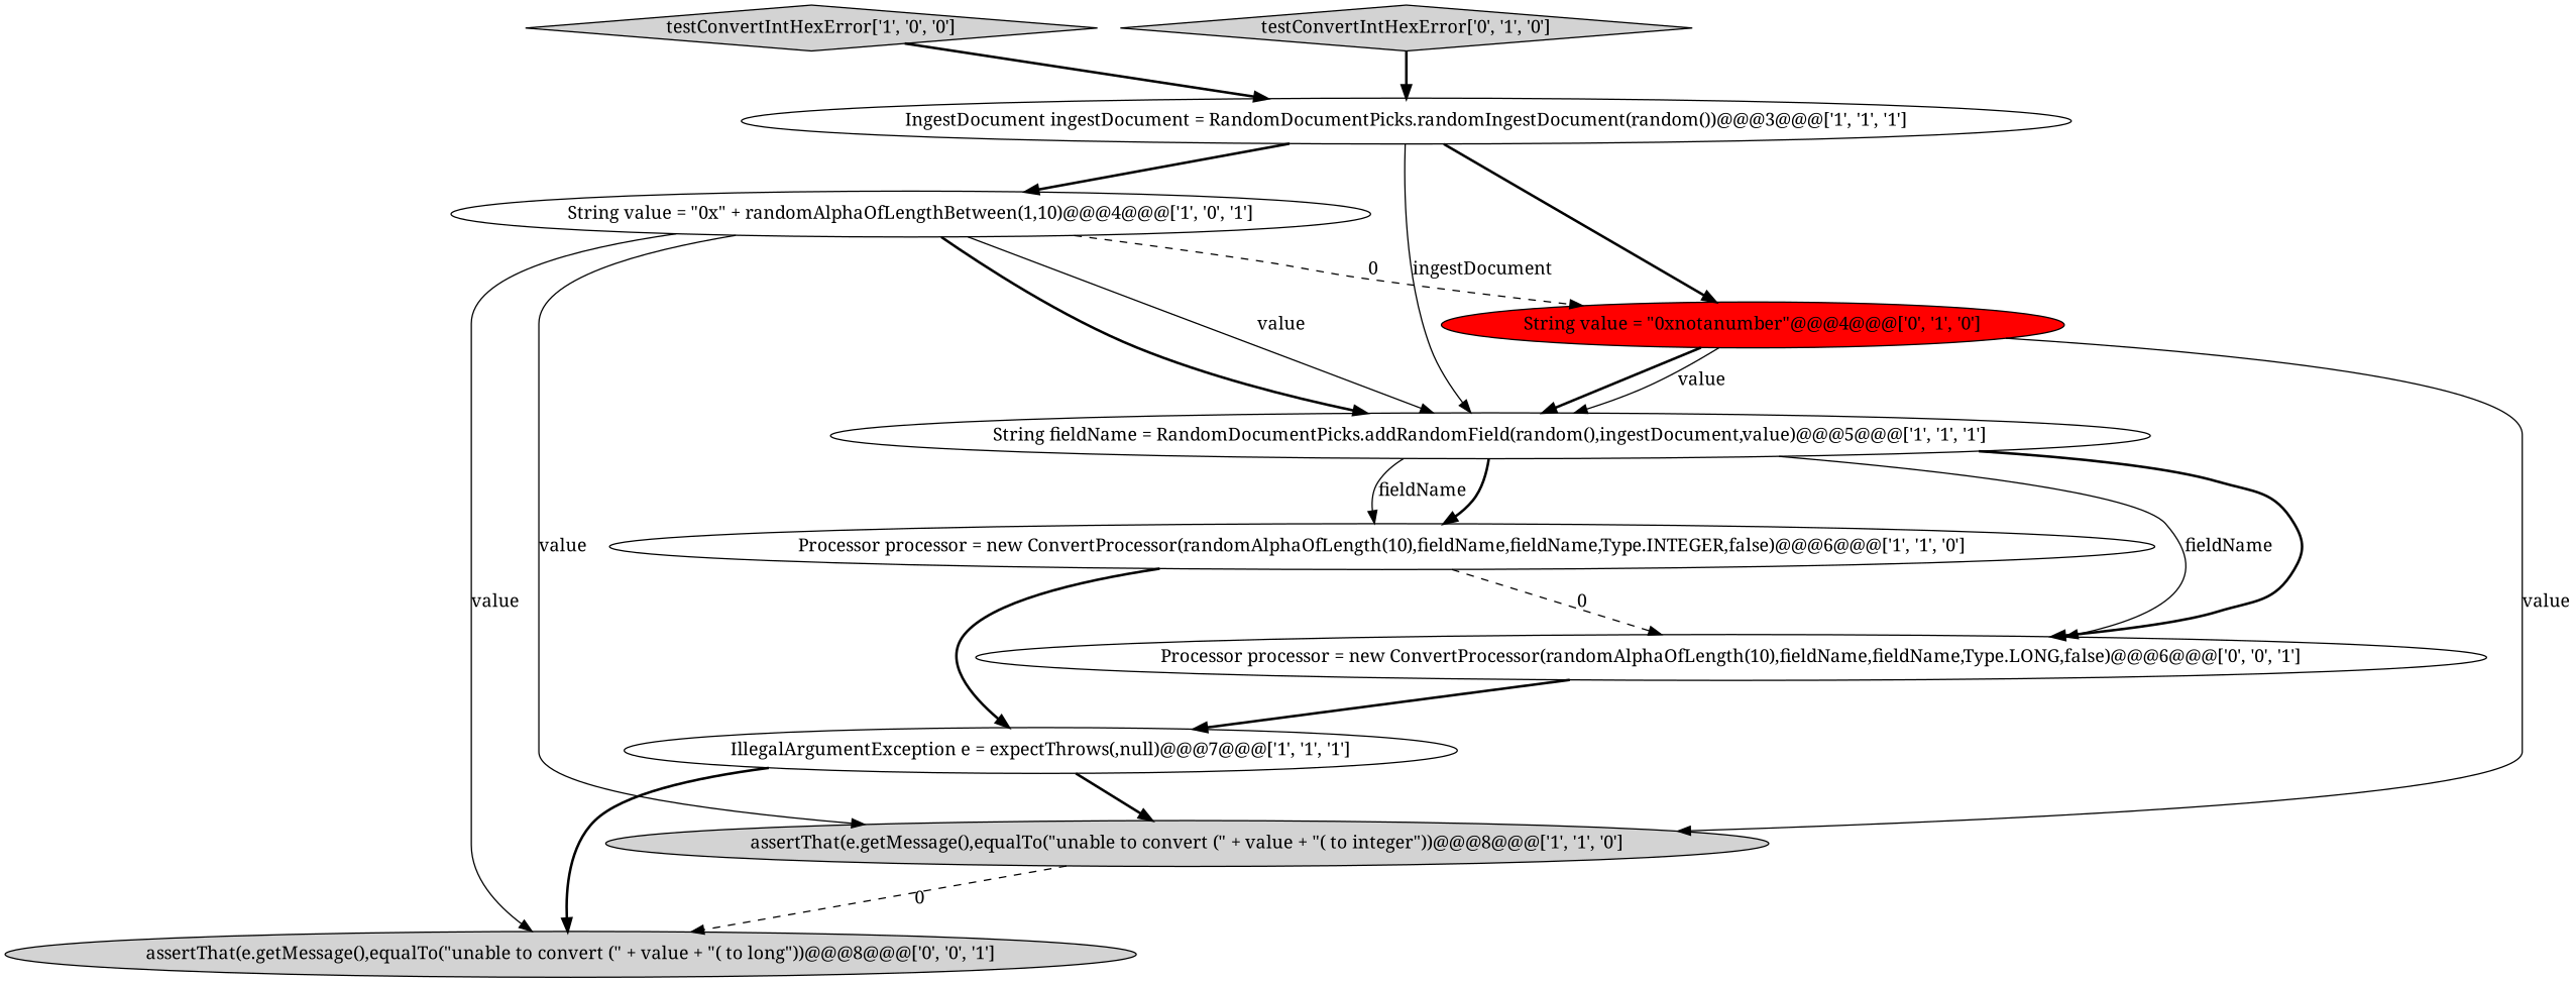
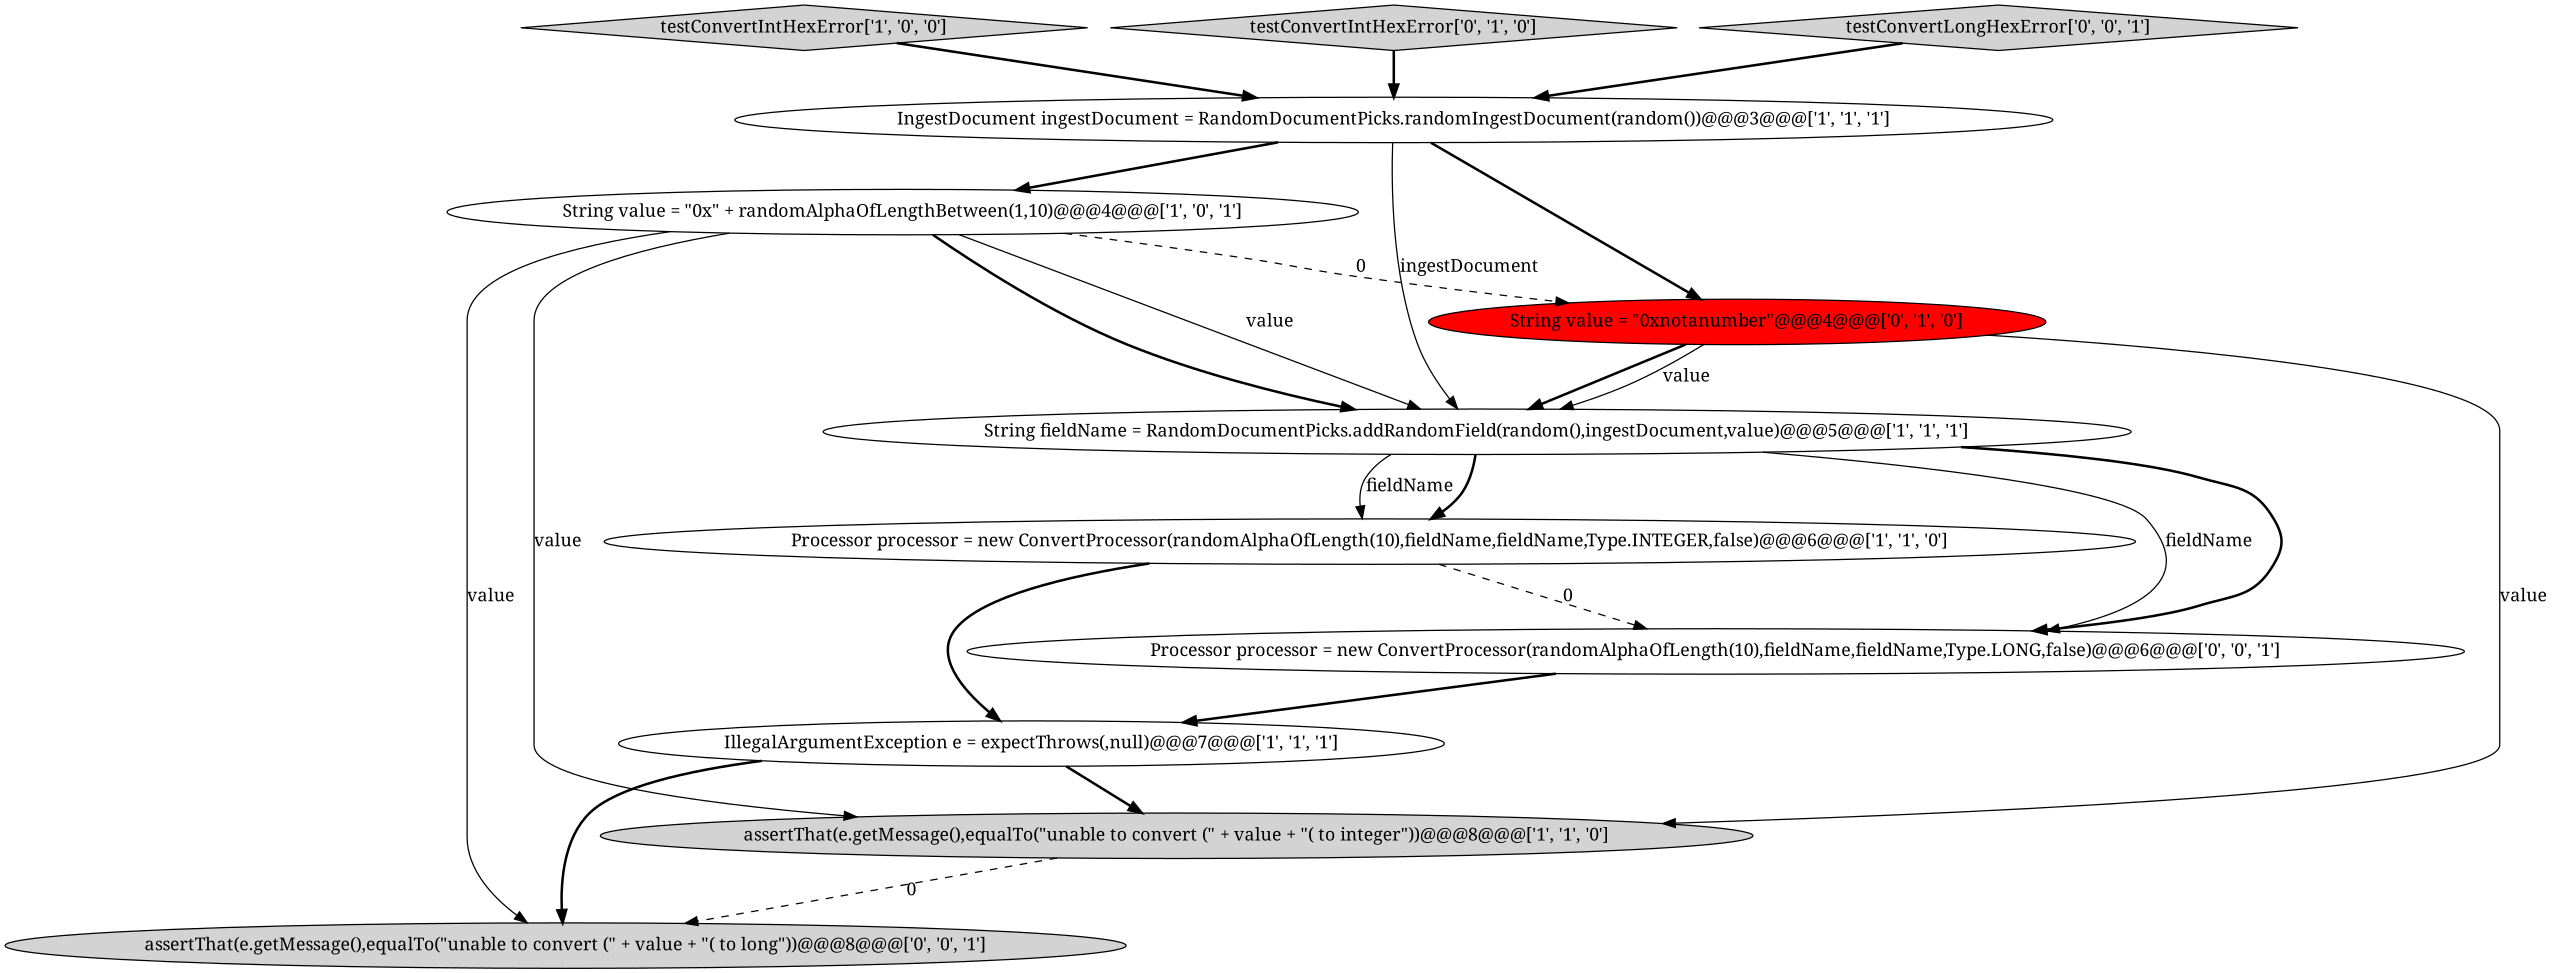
  digraph {
    fontname="Noto Serif"
    node [fillcolor=white shape=ellipse style=filled fontname="Noto Serif"]
    edge [style=bold fontname="Noto Serif"]
    n1 [label="Processor processor = new ConvertProcessor(randomAlphaOfLength(10),fieldName,fieldName,Type.INTEGER,false)@@@6@@@['1', '1', '0']"]
    n2 [label="Processor processor = new ConvertProcessor(randomAlphaOfLength(10),fieldName,fieldName,Type.LONG,false)@@@6@@@['0', '0', '1']"]
    n3 [label="IllegalArgumentException e = expectThrows(,null)@@@7@@@['1', '1', '1']"]
    n4 [fillcolor=lightgray label="testConvertIntHexError['1', '0', '0']" shape=diamond]
    n5 [label="IngestDocument ingestDocument = RandomDocumentPicks.randomIngestDocument(random())@@@3@@@['1', '1', '1']"]
    n6 [label="String value = \"0x\" + randomAlphaOfLengthBetween(1,10)@@@4@@@['1', '0', '1']"]
    n7 [label="String fieldName = RandomDocumentPicks.addRandomField(random(),ingestDocument,value)@@@5@@@['1', '1', '1']"]
    n8 [fillcolor=lightgray label="assertThat(e.getMessage(),equalTo(\"unable to convert (\" + value + \"( to long\"))@@@8@@@['0', '0', '1']"]
    n9 [fillcolor=red label="String value = \"0xnotanumber\"@@@4@@@['0', '1', '0']"]
    n10 [fillcolor=lightgray label="assertThat(e.getMessage(),equalTo(\"unable to convert (\" + value + \"( to integer\"))@@@8@@@['1', '1', '0']"]
    n11 [fillcolor=lightgray label="testConvertIntHexError['0', '1', '0']" shape=diamond]
+   n12 [fillcolor=lightgray label="testConvertLongHexError['0', '0', '1']" shape=diamond]
    n1 -> n2 [label=0 style=dashed]
    n1 -> n3
    n2 -> n3
    n3 -> n8
    n3 -> n10
    n4 -> n5
    n5 -> n6
    n5 -> n7 [label=ingestDocument style=solid]
    n5 -> n9
    n6 -> n7 [label=value style=solid]
    n6 -> n7
    n6 -> n8 [label=value style=solid]
    n6 -> n9 [label=0 style=dashed]
    n6 -> n10 [label=value style=solid]
    n7 -> n1
    n7 -> n1 [label=fieldName style=solid]
    n7 -> n2
    n7 -> n2 [label=fieldName style=solid]
    n9 -> n7
    n9 -> n7 [label=value style=solid]
    n9 -> n10 [label=value style=solid]
    n10 -> n8 [label=0 style=dashed]
    n11 -> n5
+   n12 -> n5
  }
